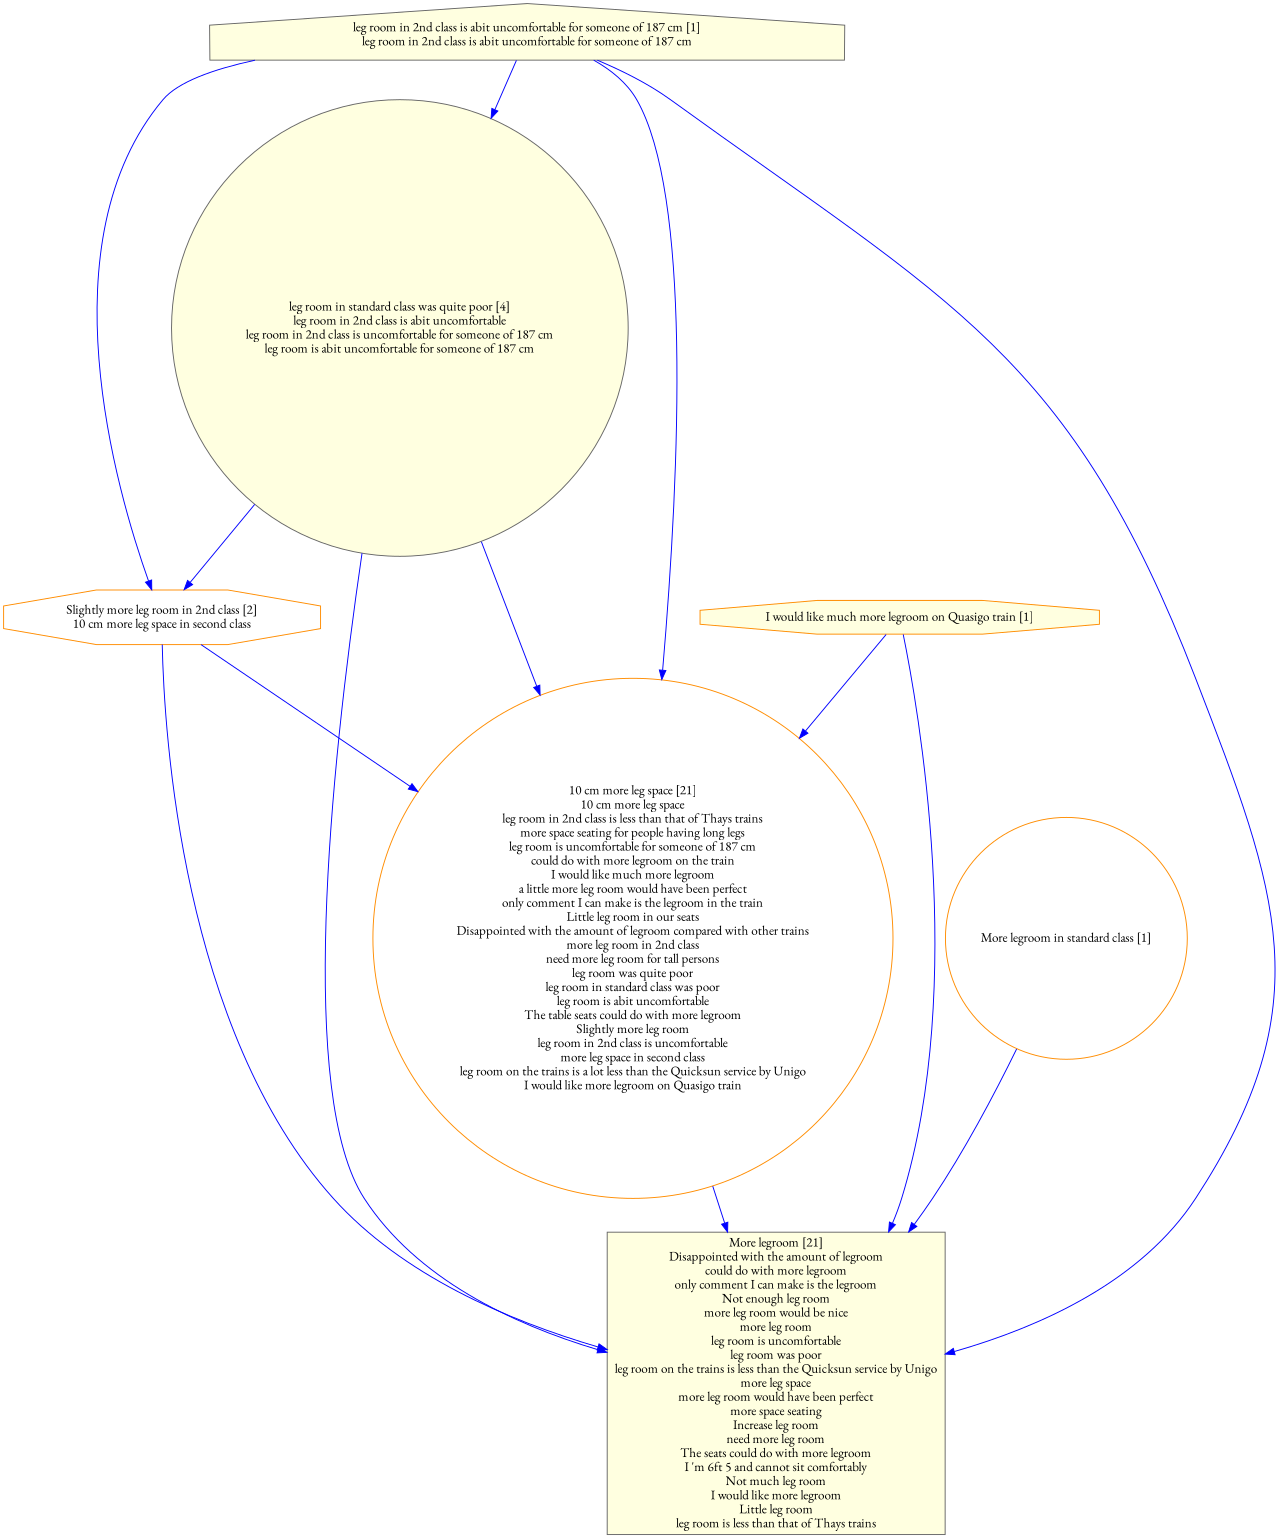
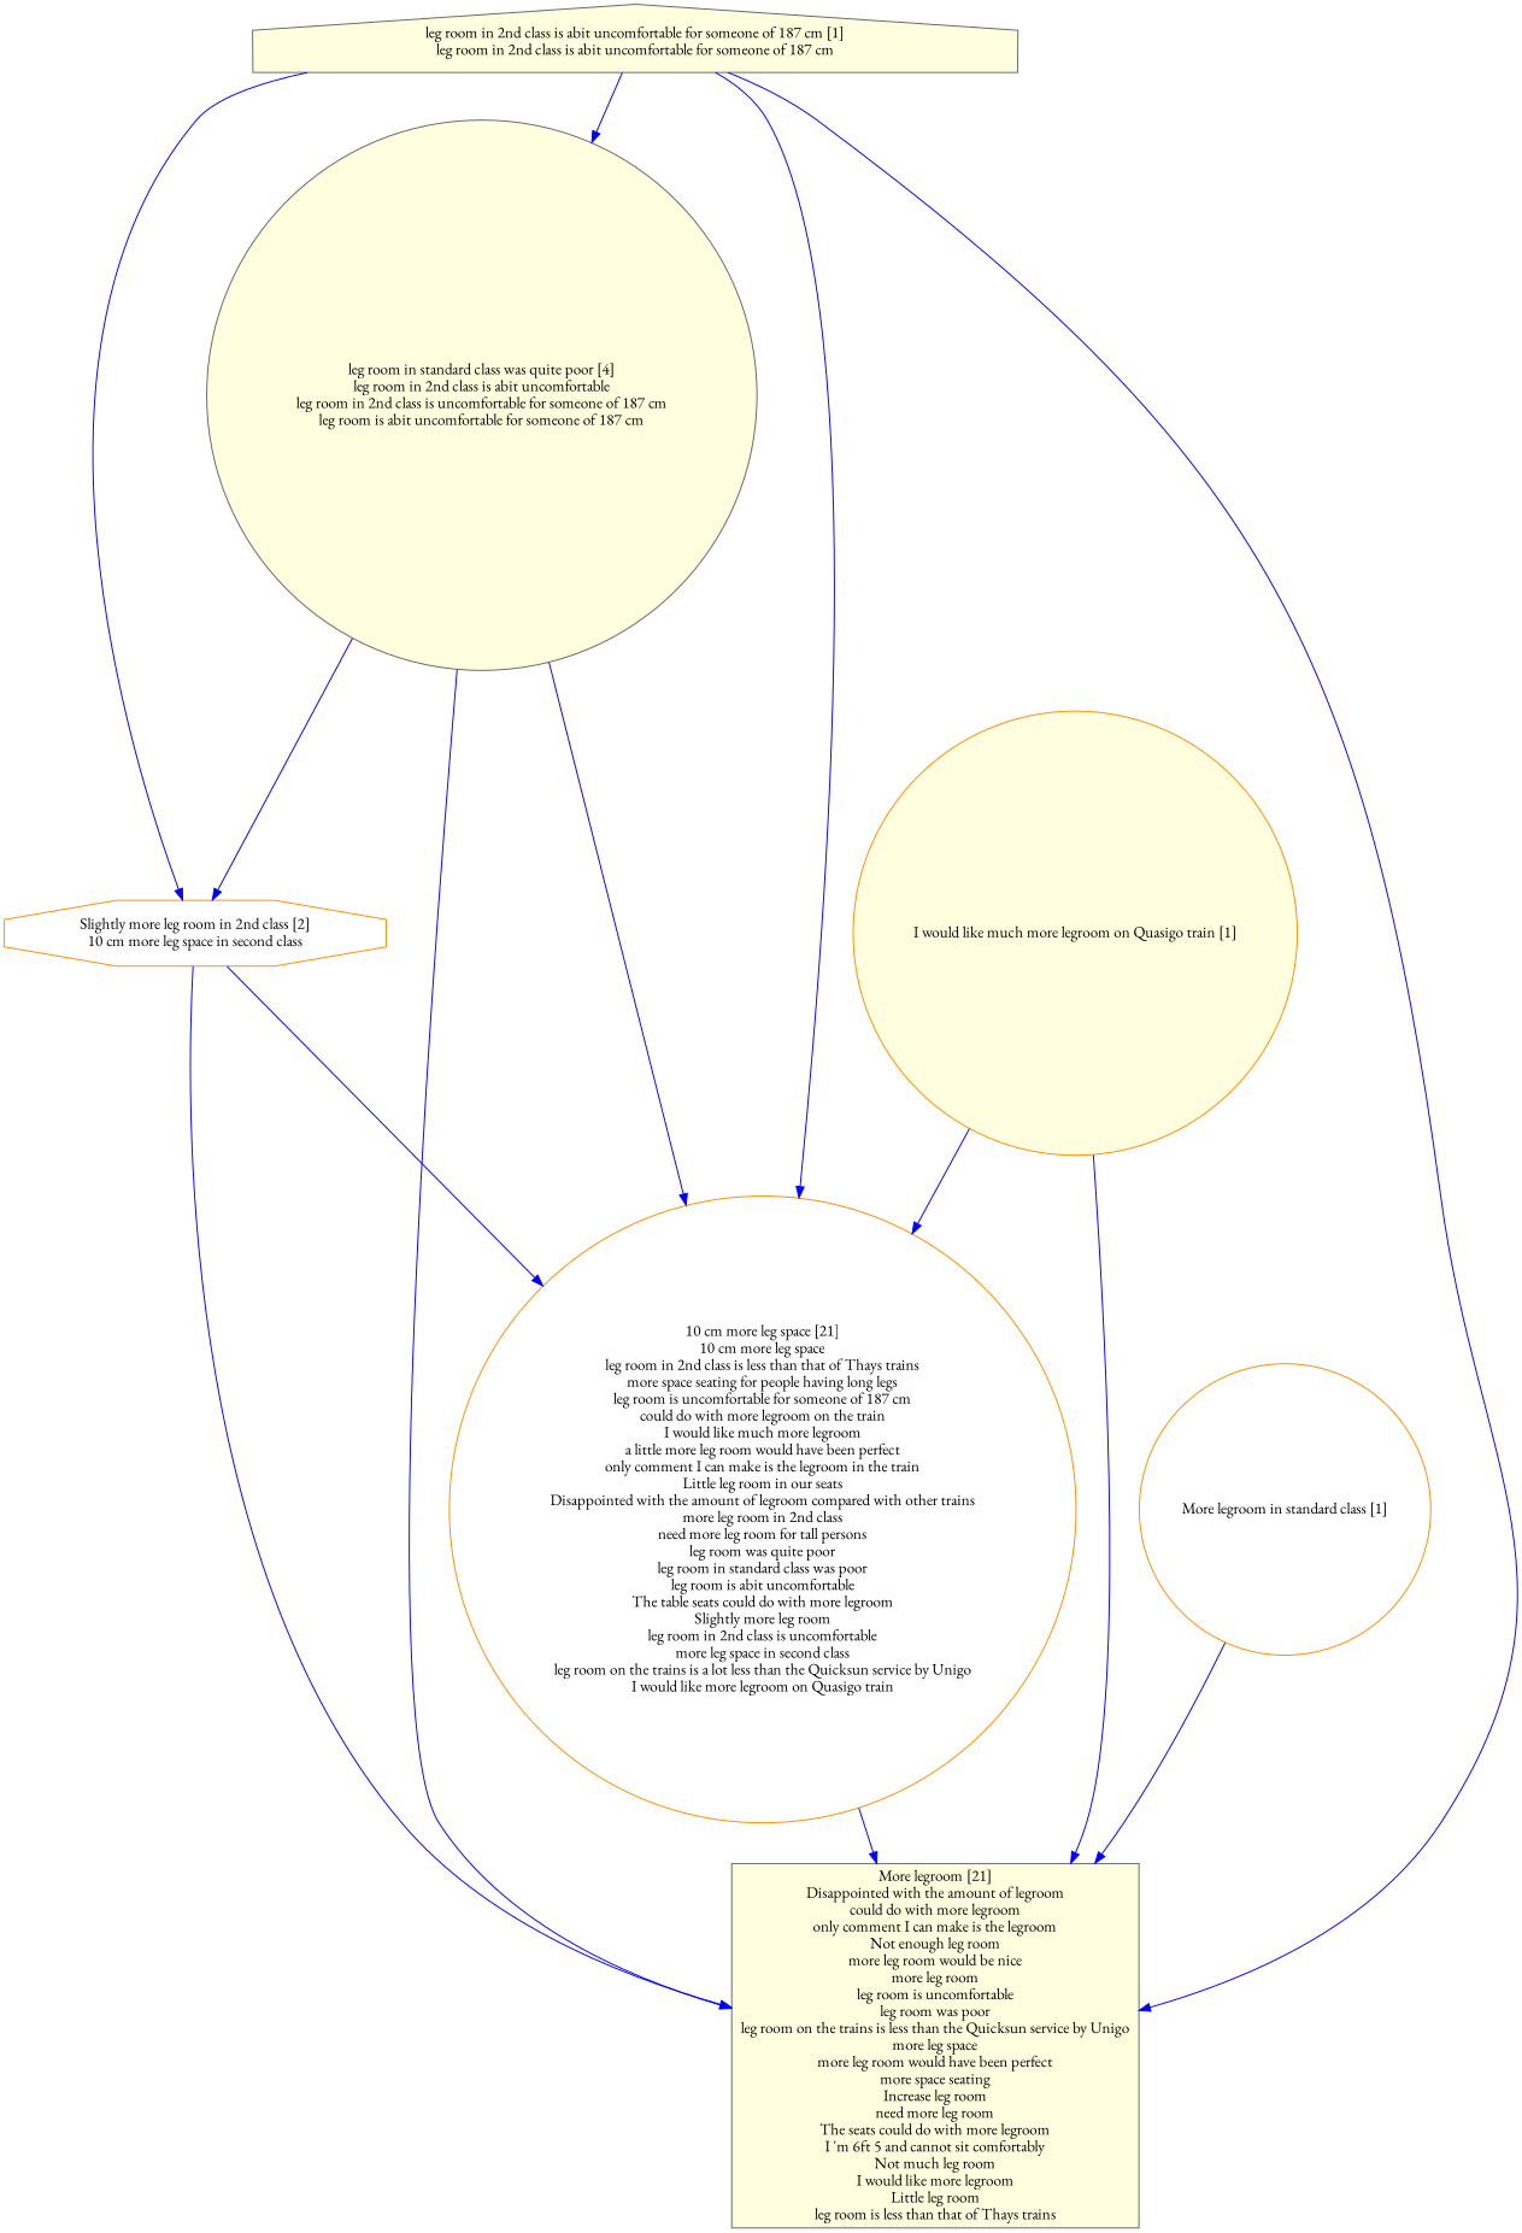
  digraph {
    fontname="EB Garamond"
    node [style=filled fillcolor=lightyellow color=darkorange shape=circle fontname="EB Garamond"]
    edge [color=blue fontname="EB Garamond"]
    "Slightly more leg room in 2nd class [2]\n10 cm more leg space in second class" [fillcolor=white shape=octagon]
    "10 cm more leg space [21]\n10 cm more leg space\nleg room in 2nd class is less than that of Thays trains\nmore space seating for people having long legs\nleg room is uncomfortable for someone of 187 cm\ncould do with more legroom on the train\nI would like much more legroom\na little more leg room would have been perfect\nonly comment I can make is the legroom in the train\nLittle leg room in our seats\nDisappointed with the amount of legroom compared with other trains\nmore leg room in 2nd class\nneed more leg room for tall persons\nleg room was quite poor\nleg room in standard class was poor\nleg room is abit uncomfortable\nThe table seats could do with more legroom\nSlightly more leg room\nleg room in 2nd class is uncomfortable\nmore leg space in second class\nleg room on the trains is a lot less than the Quicksun service by Unigo\nI would like more legroom on Quasigo train" [fillcolor=white]
    "More legroom [21]\nDisappointed with the amount of legroom\ncould do with more legroom\nonly comment I can make is the legroom\nNot enough leg room\nmore leg room would be nice\nmore leg room\nleg room is uncomfortable\nleg room was poor\nleg room on the trains is less than the Quicksun service by Unigo\nmore leg space\nmore leg room would have been perfect\nmore space seating\nIncrease leg room\nneed more leg room\nThe seats could do with more legroom\nI 'm 6ft 5 and cannot sit comfortably\nNot much leg room\nI would like more legroom\nLittle leg room\nleg room is less than that of Thays trains" [color=gray40 shape=box]
    "leg room in standard class was quite poor [4]\nleg room in 2nd class is abit uncomfortable\nleg room in 2nd class is uncomfortable for someone of 187 cm\nleg room is abit uncomfortable for someone of 187 cm" [color=gray40]
-   "I would like much more legroom on Quasigo train [1]" [shape=octagon]
+   "I would like much more legroom on Quasigo train [1]"
    "More legroom in standard class [1]" [fillcolor=white]
    "leg room in 2nd class is abit uncomfortable for someone of 187 cm [1]\nleg room in 2nd class is abit uncomfortable for someone of 187 cm" [color=gray40 shape=house]
    "Slightly more leg room in 2nd class [2]\n10 cm more leg space in second class" -> "10 cm more leg space [21]\n10 cm more leg space\nleg room in 2nd class is less than that of Thays trains\nmore space seating for people having long legs\nleg room is uncomfortable for someone of 187 cm\ncould do with more legroom on the train\nI would like much more legroom\na little more leg room would have been perfect\nonly comment I can make is the legroom in the train\nLittle leg room in our seats\nDisappointed with the amount of legroom compared with other trains\nmore leg room in 2nd class\nneed more leg room for tall persons\nleg room was quite poor\nleg room in standard class was poor\nleg room is abit uncomfortable\nThe table seats could do with more legroom\nSlightly more leg room\nleg room in 2nd class is uncomfortable\nmore leg space in second class\nleg room on the trains is a lot less than the Quicksun service by Unigo\nI would like more legroom on Quasigo train"
    "Slightly more leg room in 2nd class [2]\n10 cm more leg space in second class" -> "More legroom [21]\nDisappointed with the amount of legroom\ncould do with more legroom\nonly comment I can make is the legroom\nNot enough leg room\nmore leg room would be nice\nmore leg room\nleg room is uncomfortable\nleg room was poor\nleg room on the trains is less than the Quicksun service by Unigo\nmore leg space\nmore leg room would have been perfect\nmore space seating\nIncrease leg room\nneed more leg room\nThe seats could do with more legroom\nI 'm 6ft 5 and cannot sit comfortably\nNot much leg room\nI would like more legroom\nLittle leg room\nleg room is less than that of Thays trains"
    "10 cm more leg space [21]\n10 cm more leg space\nleg room in 2nd class is less than that of Thays trains\nmore space seating for people having long legs\nleg room is uncomfortable for someone of 187 cm\ncould do with more legroom on the train\nI would like much more legroom\na little more leg room would have been perfect\nonly comment I can make is the legroom in the train\nLittle leg room in our seats\nDisappointed with the amount of legroom compared with other trains\nmore leg room in 2nd class\nneed more leg room for tall persons\nleg room was quite poor\nleg room in standard class was poor\nleg room is abit uncomfortable\nThe table seats could do with more legroom\nSlightly more leg room\nleg room in 2nd class is uncomfortable\nmore leg space in second class\nleg room on the trains is a lot less than the Quicksun service by Unigo\nI would like more legroom on Quasigo train" -> "More legroom [21]\nDisappointed with the amount of legroom\ncould do with more legroom\nonly comment I can make is the legroom\nNot enough leg room\nmore leg room would be nice\nmore leg room\nleg room is uncomfortable\nleg room was poor\nleg room on the trains is less than the Quicksun service by Unigo\nmore leg space\nmore leg room would have been perfect\nmore space seating\nIncrease leg room\nneed more leg room\nThe seats could do with more legroom\nI 'm 6ft 5 and cannot sit comfortably\nNot much leg room\nI would like more legroom\nLittle leg room\nleg room is less than that of Thays trains"
    "leg room in standard class was quite poor [4]\nleg room in 2nd class is abit uncomfortable\nleg room in 2nd class is uncomfortable for someone of 187 cm\nleg room is abit uncomfortable for someone of 187 cm" -> "Slightly more leg room in 2nd class [2]\n10 cm more leg space in second class"
    "leg room in standard class was quite poor [4]\nleg room in 2nd class is abit uncomfortable\nleg room in 2nd class is uncomfortable for someone of 187 cm\nleg room is abit uncomfortable for someone of 187 cm" -> "10 cm more leg space [21]\n10 cm more leg space\nleg room in 2nd class is less than that of Thays trains\nmore space seating for people having long legs\nleg room is uncomfortable for someone of 187 cm\ncould do with more legroom on the train\nI would like much more legroom\na little more leg room would have been perfect\nonly comment I can make is the legroom in the train\nLittle leg room in our seats\nDisappointed with the amount of legroom compared with other trains\nmore leg room in 2nd class\nneed more leg room for tall persons\nleg room was quite poor\nleg room in standard class was poor\nleg room is abit uncomfortable\nThe table seats could do with more legroom\nSlightly more leg room\nleg room in 2nd class is uncomfortable\nmore leg space in second class\nleg room on the trains is a lot less than the Quicksun service by Unigo\nI would like more legroom on Quasigo train"
    "leg room in standard class was quite poor [4]\nleg room in 2nd class is abit uncomfortable\nleg room in 2nd class is uncomfortable for someone of 187 cm\nleg room is abit uncomfortable for someone of 187 cm" -> "More legroom [21]\nDisappointed with the amount of legroom\ncould do with more legroom\nonly comment I can make is the legroom\nNot enough leg room\nmore leg room would be nice\nmore leg room\nleg room is uncomfortable\nleg room was poor\nleg room on the trains is less than the Quicksun service by Unigo\nmore leg space\nmore leg room would have been perfect\nmore space seating\nIncrease leg room\nneed more leg room\nThe seats could do with more legroom\nI 'm 6ft 5 and cannot sit comfortably\nNot much leg room\nI would like more legroom\nLittle leg room\nleg room is less than that of Thays trains"
    "I would like much more legroom on Quasigo train [1]" -> "10 cm more leg space [21]\n10 cm more leg space\nleg room in 2nd class is less than that of Thays trains\nmore space seating for people having long legs\nleg room is uncomfortable for someone of 187 cm\ncould do with more legroom on the train\nI would like much more legroom\na little more leg room would have been perfect\nonly comment I can make is the legroom in the train\nLittle leg room in our seats\nDisappointed with the amount of legroom compared with other trains\nmore leg room in 2nd class\nneed more leg room for tall persons\nleg room was quite poor\nleg room in standard class was poor\nleg room is abit uncomfortable\nThe table seats could do with more legroom\nSlightly more leg room\nleg room in 2nd class is uncomfortable\nmore leg space in second class\nleg room on the trains is a lot less than the Quicksun service by Unigo\nI would like more legroom on Quasigo train"
    "I would like much more legroom on Quasigo train [1]" -> "More legroom [21]\nDisappointed with the amount of legroom\ncould do with more legroom\nonly comment I can make is the legroom\nNot enough leg room\nmore leg room would be nice\nmore leg room\nleg room is uncomfortable\nleg room was poor\nleg room on the trains is less than the Quicksun service by Unigo\nmore leg space\nmore leg room would have been perfect\nmore space seating\nIncrease leg room\nneed more leg room\nThe seats could do with more legroom\nI 'm 6ft 5 and cannot sit comfortably\nNot much leg room\nI would like more legroom\nLittle leg room\nleg room is less than that of Thays trains"
    "More legroom in standard class [1]" -> "More legroom [21]\nDisappointed with the amount of legroom\ncould do with more legroom\nonly comment I can make is the legroom\nNot enough leg room\nmore leg room would be nice\nmore leg room\nleg room is uncomfortable\nleg room was poor\nleg room on the trains is less than the Quicksun service by Unigo\nmore leg space\nmore leg room would have been perfect\nmore space seating\nIncrease leg room\nneed more leg room\nThe seats could do with more legroom\nI 'm 6ft 5 and cannot sit comfortably\nNot much leg room\nI would like more legroom\nLittle leg room\nleg room is less than that of Thays trains"
    "leg room in 2nd class is abit uncomfortable for someone of 187 cm [1]\nleg room in 2nd class is abit uncomfortable for someone of 187 cm" -> "Slightly more leg room in 2nd class [2]\n10 cm more leg space in second class"
    "leg room in 2nd class is abit uncomfortable for someone of 187 cm [1]\nleg room in 2nd class is abit uncomfortable for someone of 187 cm" -> "10 cm more leg space [21]\n10 cm more leg space\nleg room in 2nd class is less than that of Thays trains\nmore space seating for people having long legs\nleg room is uncomfortable for someone of 187 cm\ncould do with more legroom on the train\nI would like much more legroom\na little more leg room would have been perfect\nonly comment I can make is the legroom in the train\nLittle leg room in our seats\nDisappointed with the amount of legroom compared with other trains\nmore leg room in 2nd class\nneed more leg room for tall persons\nleg room was quite poor\nleg room in standard class was poor\nleg room is abit uncomfortable\nThe table seats could do with more legroom\nSlightly more leg room\nleg room in 2nd class is uncomfortable\nmore leg space in second class\nleg room on the trains is a lot less than the Quicksun service by Unigo\nI would like more legroom on Quasigo train"
    "leg room in 2nd class is abit uncomfortable for someone of 187 cm [1]\nleg room in 2nd class is abit uncomfortable for someone of 187 cm" -> "More legroom [21]\nDisappointed with the amount of legroom\ncould do with more legroom\nonly comment I can make is the legroom\nNot enough leg room\nmore leg room would be nice\nmore leg room\nleg room is uncomfortable\nleg room was poor\nleg room on the trains is less than the Quicksun service by Unigo\nmore leg space\nmore leg room would have been perfect\nmore space seating\nIncrease leg room\nneed more leg room\nThe seats could do with more legroom\nI 'm 6ft 5 and cannot sit comfortably\nNot much leg room\nI would like more legroom\nLittle leg room\nleg room is less than that of Thays trains"
    "leg room in 2nd class is abit uncomfortable for someone of 187 cm [1]\nleg room in 2nd class is abit uncomfortable for someone of 187 cm" -> "leg room in standard class was quite poor [4]\nleg room in 2nd class is abit uncomfortable\nleg room in 2nd class is uncomfortable for someone of 187 cm\nleg room is abit uncomfortable for someone of 187 cm"
  }
